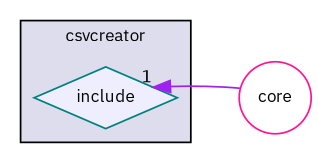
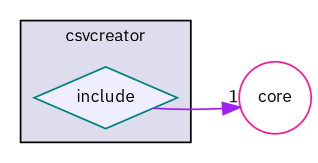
  digraph {
    compound=true
    rankdir=LR
    fontname="IBM Plex Sans"
    node [fontname="IBM Plex Sans" fontsize=10 style=filled]
    n1 [fillcolor="#eeeeff" label=include pencolor=black shape=diamond color=teal]
    n2 [color=deeppink fillcolor=white label=core shape=circle]
    subgraph cluster_1 {
      bgcolor="#ddddee"
      fontsize=10
      label=csvcreator
      pencolor=black
      n1
    }
-   n2 -> n1 [headlabel=1 labeldistance=1.5 labelfontname=Helvetica labelfontsize=10 color=purple fontname="IBM Plex Sans"]
+   n1 -> n2 [headlabel=1 labeldistance=1.5 labelfontname=Helvetica labelfontsize=10 color=purple fontname="IBM Plex Sans"]
  }
